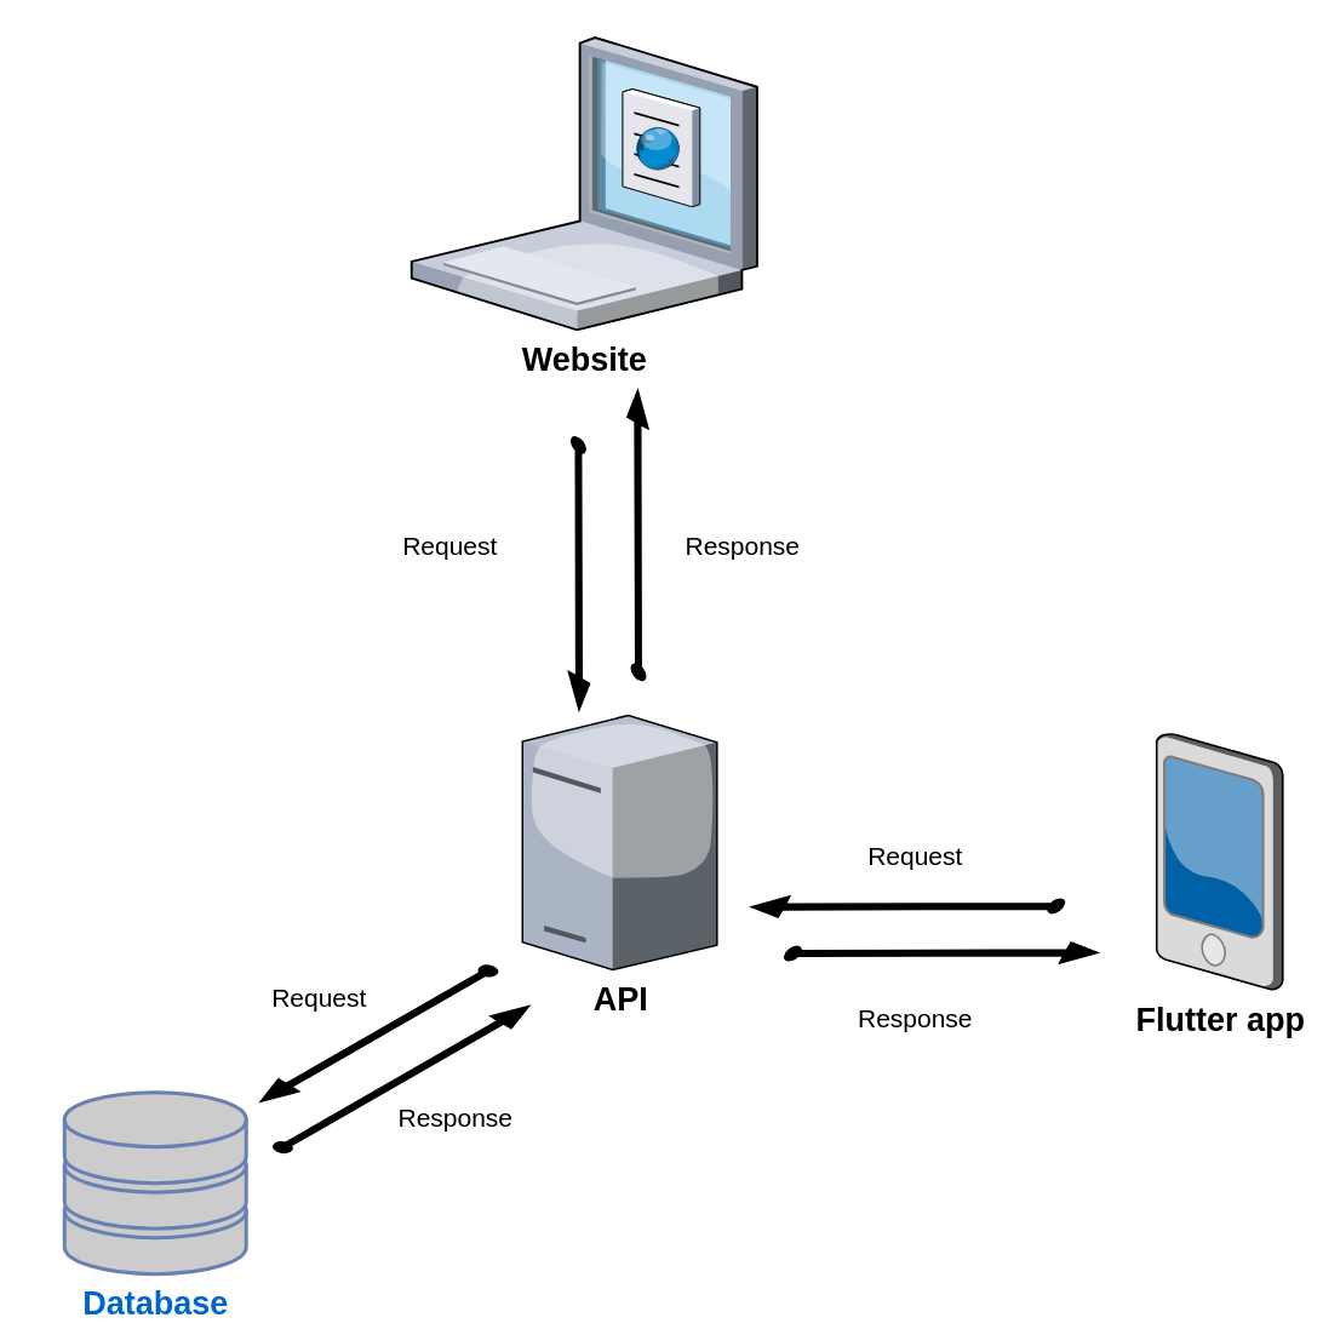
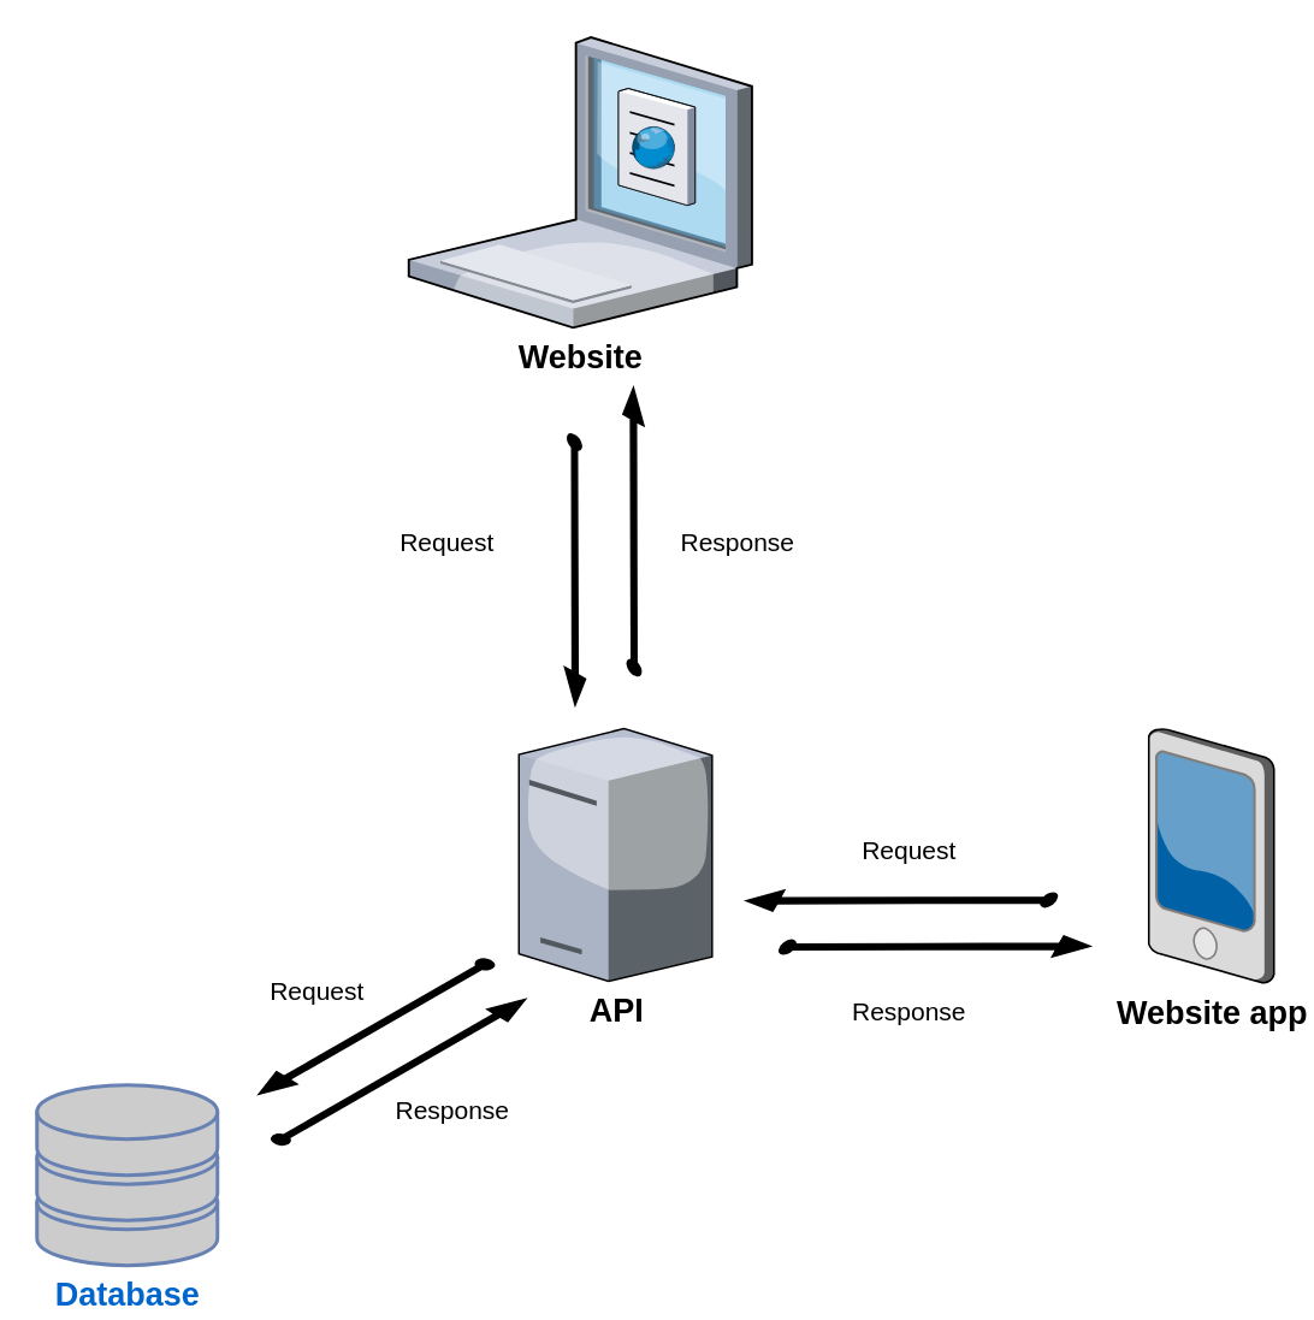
  <mxCell id="0" />
  <mxCell id="1" parent="0" />
- <mxCell id="2" value="&lt;b&gt;&lt;font style=&quot;font-size: 18px;&quot;&gt;Database&lt;/font&gt;&lt;/b&gt;" style="fontColor=#0066CC;verticalAlign=top;verticalLabelPosition=bottom;labelPosition=center;align=center;html=1;outlineConnect=0;fillColor=#CCCCCC;strokeColor=#6881B3;gradientColor=none;gradientDirection=north;strokeWidth=2;shape=mxgraph.networks.storage;" vertex="1" parent="1"><mxGeometry x="35" y="600.43" width="100" height="100" as="geometry" /></mxCell>
- <mxCell id="3" value="&lt;b&gt;&lt;font style=&quot;font-size: 18px;&quot;&gt;API&lt;/font&gt;&lt;/b&gt;" style="verticalLabelPosition=bottom;sketch=0;aspect=fixed;html=1;verticalAlign=top;strokeColor=none;align=center;outlineConnect=0;shape=mxgraph.citrix.tower_server;" vertex="1" parent="1"><mxGeometry x="287" y="393" width="107.06" height="140" as="geometry" /></mxCell>
+ <mxCell id="2" value="&lt;b&gt;&lt;font style=&quot;font-size: 18px;&quot;&gt;Database&lt;/font&gt;&lt;/b&gt;" style="fontColor=#0066CC;verticalAlign=top;verticalLabelPosition=bottom;labelPosition=center;align=center;html=1;outlineConnect=0;fillColor=#CCCCCC;strokeColor=#6881B3;gradientColor=none;gradientDirection=north;strokeWidth=2;shape=mxgraph.networks.storage;" vertex="1" parent="1"><mxGeometry x="20" y="600.43" width="100" height="100" as="geometry" /></mxCell>
+ <mxCell id="3" value="&lt;b&gt;&lt;font style=&quot;font-size: 18px;&quot;&gt;API&lt;/font&gt;&lt;/b&gt;" style="verticalLabelPosition=bottom;sketch=0;aspect=fixed;html=1;verticalAlign=top;strokeColor=none;align=center;outlineConnect=0;shape=mxgraph.citrix.tower_server;" vertex="1" parent="1"><mxGeometry x="287" y="403" width="107.06" height="140" as="geometry" /></mxCell>
  <mxCell id="4" value="" style="verticalLabelPosition=bottom;html=1;verticalAlign=top;strokeWidth=1;align=center;outlineConnect=0;dashed=0;outlineConnect=0;shape=mxgraph.aws3d.arrowNE;fillColor=#000000;aspect=fixed;" vertex="1" parent="1"><mxGeometry x="150" y="553" width="140.5" height="80.29" as="geometry" /></mxCell>
  <mxCell id="5" value="" style="verticalLabelPosition=bottom;html=1;verticalAlign=top;strokeWidth=1;align=center;outlineConnect=0;dashed=0;outlineConnect=0;shape=mxgraph.aws3d.arrowSW;fillColor=#000000;aspect=fixed;" vertex="1" parent="1"><mxGeometry x="143" y="531" width="130.25" height="74.43" as="geometry" /></mxCell>
- <mxCell id="6" value="&lt;b&gt;&lt;font style=&quot;font-size: 18px;&quot;&gt;Flutter app&lt;/font&gt;&lt;/b&gt;" style="verticalLabelPosition=bottom;sketch=0;aspect=fixed;html=1;verticalAlign=top;strokeColor=none;align=center;outlineConnect=0;shape=mxgraph.citrix.pda;" vertex="1" parent="1"><mxGeometry x="636" y="403" width="69.34" height="141" as="geometry" /></mxCell>
+ <mxCell id="6" value="&lt;b&gt;&lt;font style=&quot;font-size: 18px;&quot;&gt;Website app&lt;/font&gt;&lt;/b&gt;" style="verticalLabelPosition=bottom;sketch=0;aspect=fixed;html=1;verticalAlign=top;strokeColor=none;align=center;outlineConnect=0;shape=mxgraph.citrix.pda;" vertex="1" parent="1"><mxGeometry x="636" y="403" width="69.34" height="141" as="geometry" /></mxCell>
  <mxCell id="7" value="" style="group" vertex="1" connectable="0" parent="1"><mxGeometry x="226" y="20" width="190.11" height="170" as="geometry" /></mxCell>
  <mxCell id="8" value="&lt;b&gt;&lt;font style=&quot;font-size: 18px;&quot;&gt;Website&lt;/font&gt;&lt;/b&gt;" style="verticalLabelPosition=bottom;sketch=0;aspect=fixed;html=1;verticalAlign=top;strokeColor=none;align=center;outlineConnect=0;shape=mxgraph.citrix.laptop_1;" vertex="1" parent="7"><mxGeometry width="190.11" height="160.86" as="geometry" /></mxCell>
  <mxCell id="9" value="" style="verticalLabelPosition=bottom;sketch=0;aspect=fixed;html=1;verticalAlign=top;strokeColor=none;align=center;outlineConnect=0;shape=mxgraph.citrix.browser;" vertex="1" parent="7"><mxGeometry x="116.177" y="28.333" width="42.449" height="64.791" as="geometry" /></mxCell>
  <mxCell id="10" value="" style="verticalLabelPosition=bottom;html=1;verticalAlign=top;strokeWidth=1;align=center;outlineConnect=0;dashed=0;outlineConnect=0;shape=mxgraph.aws3d.arrowNW;fillColor=#000000;aspect=fixed;rotation=60;" vertex="1" parent="1"><mxGeometry x="281.04" y="254.79" width="139.5" height="79.72" as="geometry" /></mxCell>
  <mxCell id="11" value="&lt;font style=&quot;font-size: 14px;&quot;&gt;Response&lt;/font&gt;" style="text;html=1;align=center;verticalAlign=middle;resizable=0;points=[];autosize=1;strokeColor=none;fillColor=none;" vertex="1" parent="1"><mxGeometry x="367" y="285" width="81" height="29" as="geometry" /></mxCell>
  <mxCell id="12" value="&lt;font style=&quot;font-size: 14px;&quot;&gt;Request&lt;/font&gt;" style="text;html=1;align=center;verticalAlign=middle;resizable=0;points=[];autosize=1;strokeColor=none;fillColor=none;" vertex="1" parent="1"><mxGeometry x="212" y="285" width="70" height="29" as="geometry" /></mxCell>
  <mxCell id="13" value="" style="verticalLabelPosition=bottom;html=1;verticalAlign=top;strokeWidth=1;align=center;outlineConnect=0;dashed=0;outlineConnect=0;shape=mxgraph.aws3d.arrowNW;fillColor=#000000;aspect=fixed;rotation=60;flipV=0;flipH=0;direction=west;" vertex="1" parent="1"><mxGeometry x="252.06" y="276.68" width="131.5" height="75.15" as="geometry" /></mxCell>
  <mxCell id="14" value="&lt;font style=&quot;font-size: 14px;&quot;&gt;Request&lt;/font&gt;" style="text;html=1;align=center;verticalAlign=middle;resizable=0;points=[];autosize=1;strokeColor=none;fillColor=none;" vertex="1" parent="1"><mxGeometry x="139.5" y="534" width="70" height="29" as="geometry" /></mxCell>
  <mxCell id="15" value="&lt;font style=&quot;font-size: 14px;&quot;&gt;Response&lt;/font&gt;" style="text;html=1;align=center;verticalAlign=middle;resizable=0;points=[];autosize=1;strokeColor=none;fillColor=none;" vertex="1" parent="1"><mxGeometry x="209.5" y="600.43" width="81" height="29" as="geometry" /></mxCell>
  <mxCell id="16" value="&lt;font style=&quot;font-size: 14px;&quot;&gt;Response&lt;/font&gt;" style="text;html=1;align=center;verticalAlign=middle;resizable=0;points=[];autosize=1;strokeColor=none;fillColor=none;" vertex="1" parent="1"><mxGeometry x="462.75" y="545" width="81" height="29" as="geometry" /></mxCell>
  <mxCell id="17" value="&lt;font style=&quot;font-size: 14px;&quot;&gt;Request&lt;/font&gt;" style="text;html=1;align=center;verticalAlign=middle;resizable=0;points=[];autosize=1;strokeColor=none;fillColor=none;" vertex="1" parent="1"><mxGeometry x="467.75" y="456" width="70" height="29" as="geometry" /></mxCell>
  <mxCell id="18" value="" style="verticalLabelPosition=bottom;html=1;verticalAlign=top;strokeWidth=1;align=center;outlineConnect=0;dashed=0;outlineConnect=0;shape=mxgraph.aws3d.arrowNE;fillColor=#000000;aspect=fixed;flipV=1;rotation=-30;" vertex="1" parent="1"><mxGeometry x="441.5" y="481" width="150.5" height="86" as="geometry" /></mxCell>
  <mxCell id="19" value="" style="verticalLabelPosition=bottom;html=1;verticalAlign=top;strokeWidth=1;align=center;outlineConnect=0;dashed=0;outlineConnect=0;shape=mxgraph.aws3d.arrowNE;fillColor=#000000;aspect=fixed;flipV=1;rotation=-30;direction=west;" vertex="1" parent="1"><mxGeometry x="424.5" y="455" width="150.5" height="86" as="geometry" /></mxCell>
